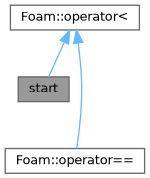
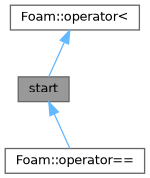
  digraph {
    rankdir=TB
    node [color=grey40 fillcolor=white fontname=Helvetica fontsize=10 shape=box style=filled]
    edge [color=steelblue1 dir=back fontname=Helvetica fontsize=10 labelfontname=Helvetica labelfontsize=10 style=solid]
    n1 [color=gray40 fillcolor=grey60 fontcolor=black height=0.2 label=start width=0.4]
    n2 [height=0.2 label="Foam::operator==" width=0.4]
    n3 [height=0.2 label="Foam::operator\<" width=0.4]
-   n3 -> n2
+   n1 -> n2
    n3 -> n1
  }
